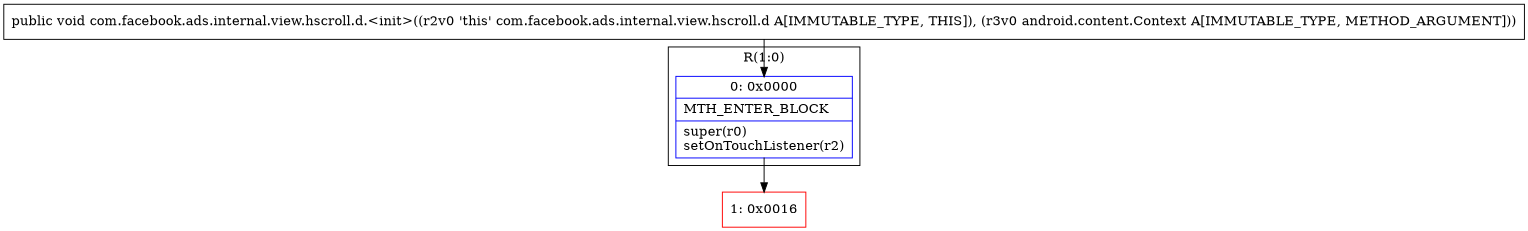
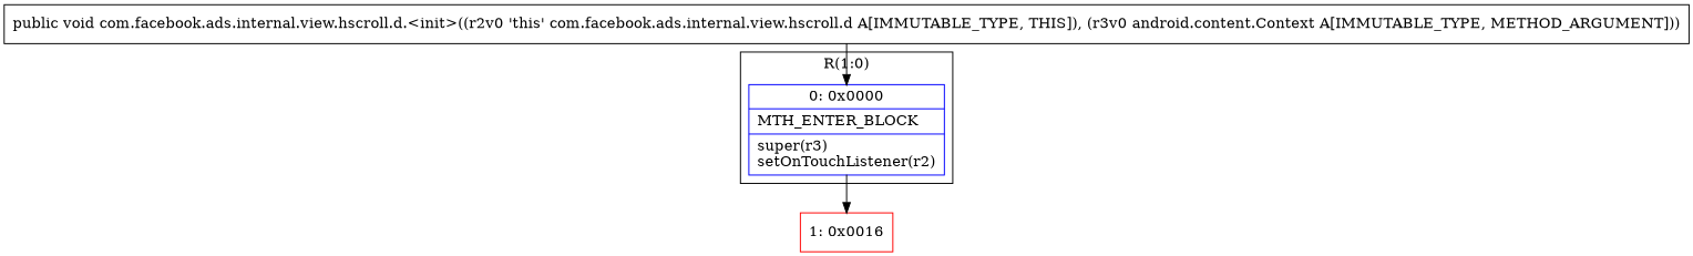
  digraph {
    node [shape=record]
-   n1 [color=blue label="{0\:\ 0x0000|MTH_ENTER_BLOCK\l|super(r0)\lsetOnTouchListener(r2)\l}"]
+   n1 [color=blue label="{0\:\ 0x0000|MTH_ENTER_BLOCK\l|super(r3)\lsetOnTouchListener(r2)\l}"]
    n2 [color=red label="{1\:\ 0x0016}"]
    n3 [label="{public void com.facebook.ads.internal.view.hscroll.d.\<init\>((r2v0 'this' com.facebook.ads.internal.view.hscroll.d A[IMMUTABLE_TYPE, THIS]), (r3v0 android.content.Context A[IMMUTABLE_TYPE, METHOD_ARGUMENT])) }"]
    subgraph cluster_1 {
      label="R(1:0)"
      n1
    }
    n1 -> n2
    n3 -> n1
  }
